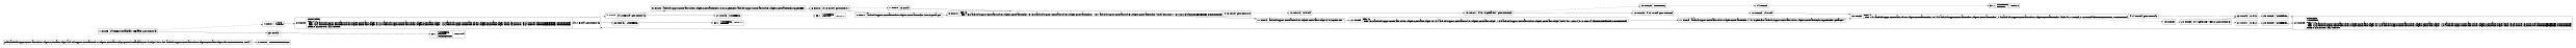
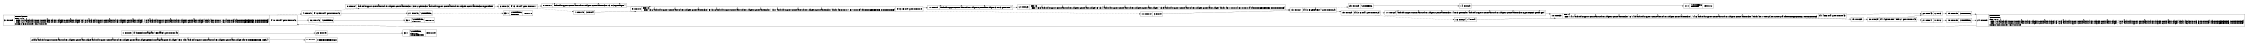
  digraph {
    rankdir=LR
    node [shape=record]
    n1 [label="{0\:\ 0x0000|MTH_ENTER_BLOCK\l}"]
    n2 [label="{1\:\ 0x0005|if (isInHorizontalChain() == false) goto L_0x0045\l}"]
-   n3 [label="{2\:\ 0x0007|r2 = r5\lr0 = null\l}"]
    n4 [label="{23\:\ 0x0045}"]
    n5 [label="{3\:\ 0x0009|LOOP_START\lPHI: r0 r2 \l  PHI: (r0v3 android.support.constraint.solver.widgets.ConstraintWidget) = (r0v2 android.support.constraint.solver.widgets.ConstraintWidget), (r0v5 android.support.constraint.solver.widgets.ConstraintWidget) binds: [B:2:0x0007, B:24:0x0009] A[DONT_GENERATE, DONT_INLINE]\l  PHI: (r2v1 android.support.constraint.solver.widgets.ConstraintWidget) = (r2v0 android.support.constraint.solver.widgets.ConstraintWidget), (r2v2 android.support.constraint.solver.widgets.ConstraintWidget) binds: [B:2:0x0007, B:24:0x0009] A[DONT_GENERATE, DONT_INLINE]\lLOOP:0: B:3:0x0009\-\>B:24:0x0009\l|if (r0 != null) goto L_0x0046\l}"]
    n6 [label="{30\:\ ?|SYNTHETIC\lRETURN\lORIG_RETURN\l|return null\l}"]
    n7 [label="{4\:\ 0x000b|if (r2 == null) goto L_0x0046\l}"]
    n8 [label="{26\:\ 0x0046|SYNTHETIC\l}"]
    n9 [label="{5\:\ 0x000d|android.support.constraint.solver.widgets.ConstraintAnchor r3 = r2.getAnchor(android.support.constraint.solver.widgets.ConstraintAnchor.Type.LEFT)\l}"]
    n10 [label="{27\:\ 0x0046|SYNTHETIC\l}"]
    n11 [label="{32\:\ ?|SYNTHETIC\lRETURN\l|return r0\l}"]
    n12 [label="{6\:\ 0x0013|if (r3 != null) goto L_0x0017\l}"]
    n13 [label="{33\:\ ?|SYNTHETIC\lRETURN\l|return r0\l}"]
    n14 [label="{7\:\ 0x0015|r3 = null\l}"]
    n15 [label="{8\:\ 0x0017|android.support.constraint.solver.widgets.ConstraintAnchor r3 = r3.getTarget()\l}"]
    n16 [label="{9\:\ 0x001b|PHI: r3 \l  PHI: (r3v2 android.support.constraint.solver.widgets.ConstraintAnchor) = (r3v6 android.support.constraint.solver.widgets.ConstraintAnchor), (r3v7 android.support.constraint.solver.widgets.ConstraintAnchor) binds: [B:8:0x0017, B:7:0x0015] A[DONT_GENERATE, DONT_INLINE]\l|if (r3 != null) goto L_0x001f\l}"]
    n17 [label="{10\:\ 0x001d|r3 = null\l}"]
    n18 [label="{11\:\ 0x001f|android.support.constraint.solver.widgets.ConstraintWidget r3 = r3.getOwner()\l}"]
    n19 [label="{13\:\ 0x0027|if (r3 != getParent()) goto L_0x002b\l}"]
    n20 [label="{12\:\ 0x0023|PHI: r3 \l  PHI: (r3v3 android.support.constraint.solver.widgets.ConstraintWidget) = (r3v4 android.support.constraint.solver.widgets.ConstraintWidget), (r3v5 android.support.constraint.solver.widgets.ConstraintWidget) binds: [B:11:0x001f, B:10:0x001d] A[DONT_GENERATE, DONT_INLINE]\l}"]
    n21 [label="{15\:\ 0x002b|if (r3 != null) goto L_0x002f\l}"]
    n22 [label="{25\:\ 0x0029|SYNTHETIC\l}"]
    n23 [label="{16\:\ 0x002d|r4 = null\l}"]
    n24 [label="{17\:\ 0x002f|android.support.constraint.solver.widgets.ConstraintAnchor r4 = r3.getAnchor(android.support.constraint.solver.widgets.ConstraintAnchor.Type.RIGHT).getTarget()\l}"]
    n25 [label="{14\:\ 0x0029}"]
    n26 [label="{31\:\ ?|SYNTHETIC\lRETURN\l|return r2\l}"]
    n27 [label="{18\:\ 0x0039|PHI: r4 \l  PHI: (r4v1 android.support.constraint.solver.widgets.ConstraintAnchor) = (r4v5 android.support.constraint.solver.widgets.ConstraintAnchor), (r4v6 android.support.constraint.solver.widgets.ConstraintAnchor) binds: [B:17:0x002f, B:16:0x002d] A[DONT_GENERATE, DONT_INLINE]\l|if (r4 == null) goto L_0x0043\l}"]
    n28 [label="{19\:\ 0x003b}"]
    n29 [label="{22\:\ 0x0043|r2 = r3\l}"]
    n30 [label="{20\:\ 0x003f|if (r4.getOwner() == r2) goto L_0x0043\l}"]
    n31 [label="{29\:\ 0x0009|SYNTHETIC\l}"]
    n32 [label="{21\:\ 0x0041|r0 = r2\l}"]
    n33 [label="{28\:\ 0x0009|SYNTHETIC\l}"]
    n34 [label="{24\:\ 0x0009|LOOP_END\lSYNTHETIC\lPHI: r0 r2 \l  PHI: (r0v5 android.support.constraint.solver.widgets.ConstraintWidget) = (r0v3 android.support.constraint.solver.widgets.ConstraintWidget), (r0v6 android.support.constraint.solver.widgets.ConstraintWidget) binds: [B:29:0x0009, B:28:0x0009] A[DONT_GENERATE, DONT_INLINE]\l  PHI: (r2v2 android.support.constraint.solver.widgets.ConstraintWidget) = (r2v3 android.support.constraint.solver.widgets.ConstraintWidget), (r2v1 android.support.constraint.solver.widgets.ConstraintWidget) binds: [B:29:0x0009, B:28:0x0009] A[DONT_GENERATE, DONT_INLINE]\lLOOP:0: B:3:0x0009\-\>B:24:0x0009\l}"]
    n35 [label="{public android.support.constraint.solver.widgets.ConstraintWidget android.support.constraint.solver.widgets.ConstraintWidget.getHorizontalChainControlWidget((r5v0 'this' android.support.constraint.solver.widgets.ConstraintWidget A[IMMUTABLE_TYPE, THIS])) }"]
-   n2 -> n3 [style=dashed]
    n2 -> n4
-   n3 -> n5
    n4 -> n6
    n5 -> n7 [style=dashed]
    n5 -> n8
    n7 -> n9 [style=dashed]
    n7 -> n10
    n8 -> n11
    n9 -> n12
    n10 -> n13 [style=dashed]
    n12 -> n14 [style=dashed]
    n12 -> n15
    n14 -> n16
    n15 -> n16
    n16 -> n17 [style=dashed]
    n16 -> n18
    n17 -> n19
    n18 -> n20
    n19 -> n21
    n19 -> n22 [style=dashed]
-   n20 -> n24
+   n20 -> n19
    n21 -> n23 [style=dashed]
    n21 -> n24 [style=dashed]
    n22 -> n25
    n23 -> n27
    n24 -> n27
    n25 -> n26
    n27 -> n28 [style=dashed]
    n27 -> n29
    n28 -> n30
    n29 -> n31
    n30 -> n29
    n30 -> n32 [style=dashed]
    n31 -> n34
    n32 -> n33
    n33 -> n34
    n34 -> n5
    n35 -> n1
  }
